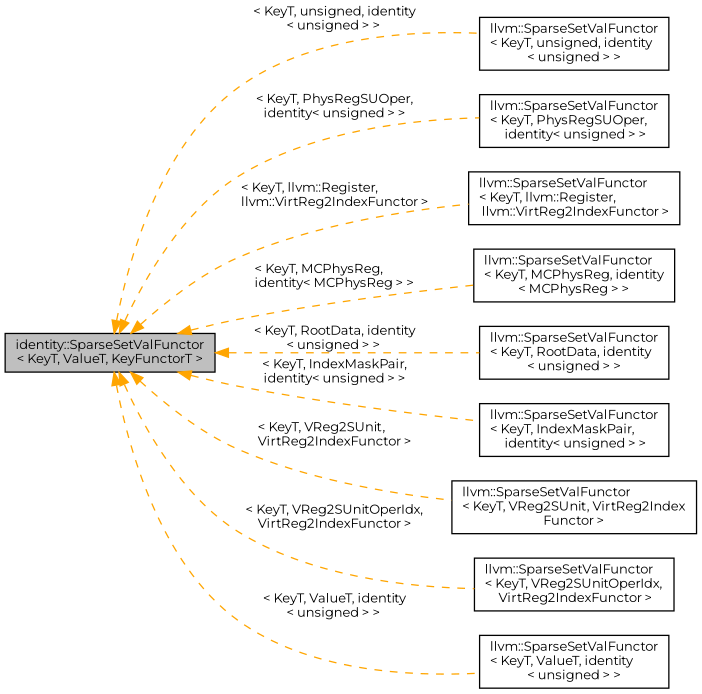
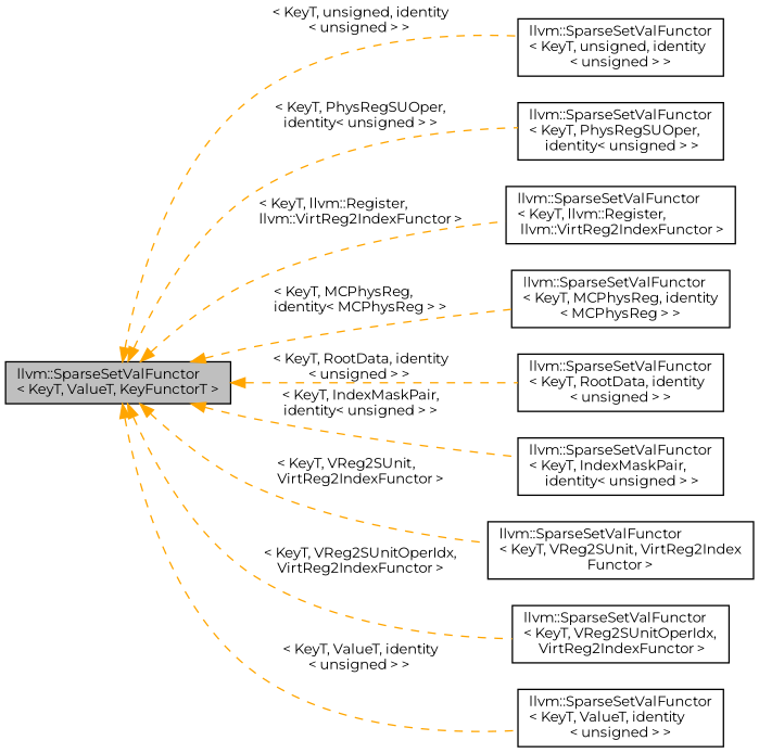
  digraph {
    rankdir=LR
    fontname=Montserrat
    node [color=black fontname=Montserrat fontsize=10 shape=record]
    edge [color=orange dir=back fontname=Montserrat fontsize=10 labelfontname=Helvetica labelfontsize=10 style=dashed]
-   n1 [fillcolor=grey75 fontcolor=black height=0.2 label="identity::SparseSetValFunctor\l\< KeyT, ValueT, KeyFunctorT \>" style=filled width=0.4]
+   n1 [fillcolor=grey75 fontcolor=black height=0.2 label="llvm::SparseSetValFunctor\l\< KeyT, ValueT, KeyFunctorT \>" style=filled width=0.4]
    n2 [height=0.2 label="llvm::SparseSetValFunctor\l\< KeyT, unsigned, identity\l\< unsigned \> \>" width=0.4]
    n3 [height=0.2 label="llvm::SparseSetValFunctor\l\< KeyT, PhysRegSUOper,\l identity\< unsigned \> \>" width=0.4]
    n4 [height=0.2 label="llvm::SparseSetValFunctor\l\< KeyT, llvm::Register,\l llvm::VirtReg2IndexFunctor \>" width=0.4]
    n5 [height=0.2 label="llvm::SparseSetValFunctor\l\< KeyT, MCPhysReg, identity\l\< MCPhysReg \> \>" width=0.4]
    n6 [height=0.2 label="llvm::SparseSetValFunctor\l\< KeyT, RootData, identity\l\< unsigned \> \>" width=0.4]
    n7 [height=0.2 label="llvm::SparseSetValFunctor\l\< KeyT, IndexMaskPair,\l identity\< unsigned \> \>" width=0.4]
    n8 [height=0.2 label="llvm::SparseSetValFunctor\l\< KeyT, VReg2SUnit, VirtReg2Index\lFunctor \>" width=0.4]
    n9 [height=0.2 label="llvm::SparseSetValFunctor\l\< KeyT, VReg2SUnitOperIdx,\l VirtReg2IndexFunctor \>" width=0.4]
    n10 [height=0.2 label="llvm::SparseSetValFunctor\l\< KeyT, ValueT, identity\l\< unsigned \> \>" width=0.4]
    n1 -> n2 [label=" \< KeyT, unsigned, identity\l\< unsigned \> \>"]
    n1 -> n3 [label=" \< KeyT, PhysRegSUOper,\l identity\< unsigned \> \>"]
    n1 -> n4 [label=" \< KeyT, llvm::Register,\l llvm::VirtReg2IndexFunctor \>"]
    n1 -> n5 [label=" \< KeyT, MCPhysReg,\l identity\< MCPhysReg \> \>"]
    n1 -> n6 [label=" \< KeyT, RootData, identity\l\< unsigned \> \>"]
    n1 -> n7 [label=" \< KeyT, IndexMaskPair,\l identity\< unsigned \> \>"]
    n1 -> n8 [label=" \< KeyT, VReg2SUnit,\l VirtReg2IndexFunctor \>"]
    n1 -> n9 [label=" \< KeyT, VReg2SUnitOperIdx,\l VirtReg2IndexFunctor \>"]
    n1 -> n10 [label=" \< KeyT, ValueT, identity\l\< unsigned \> \>"]
  }
